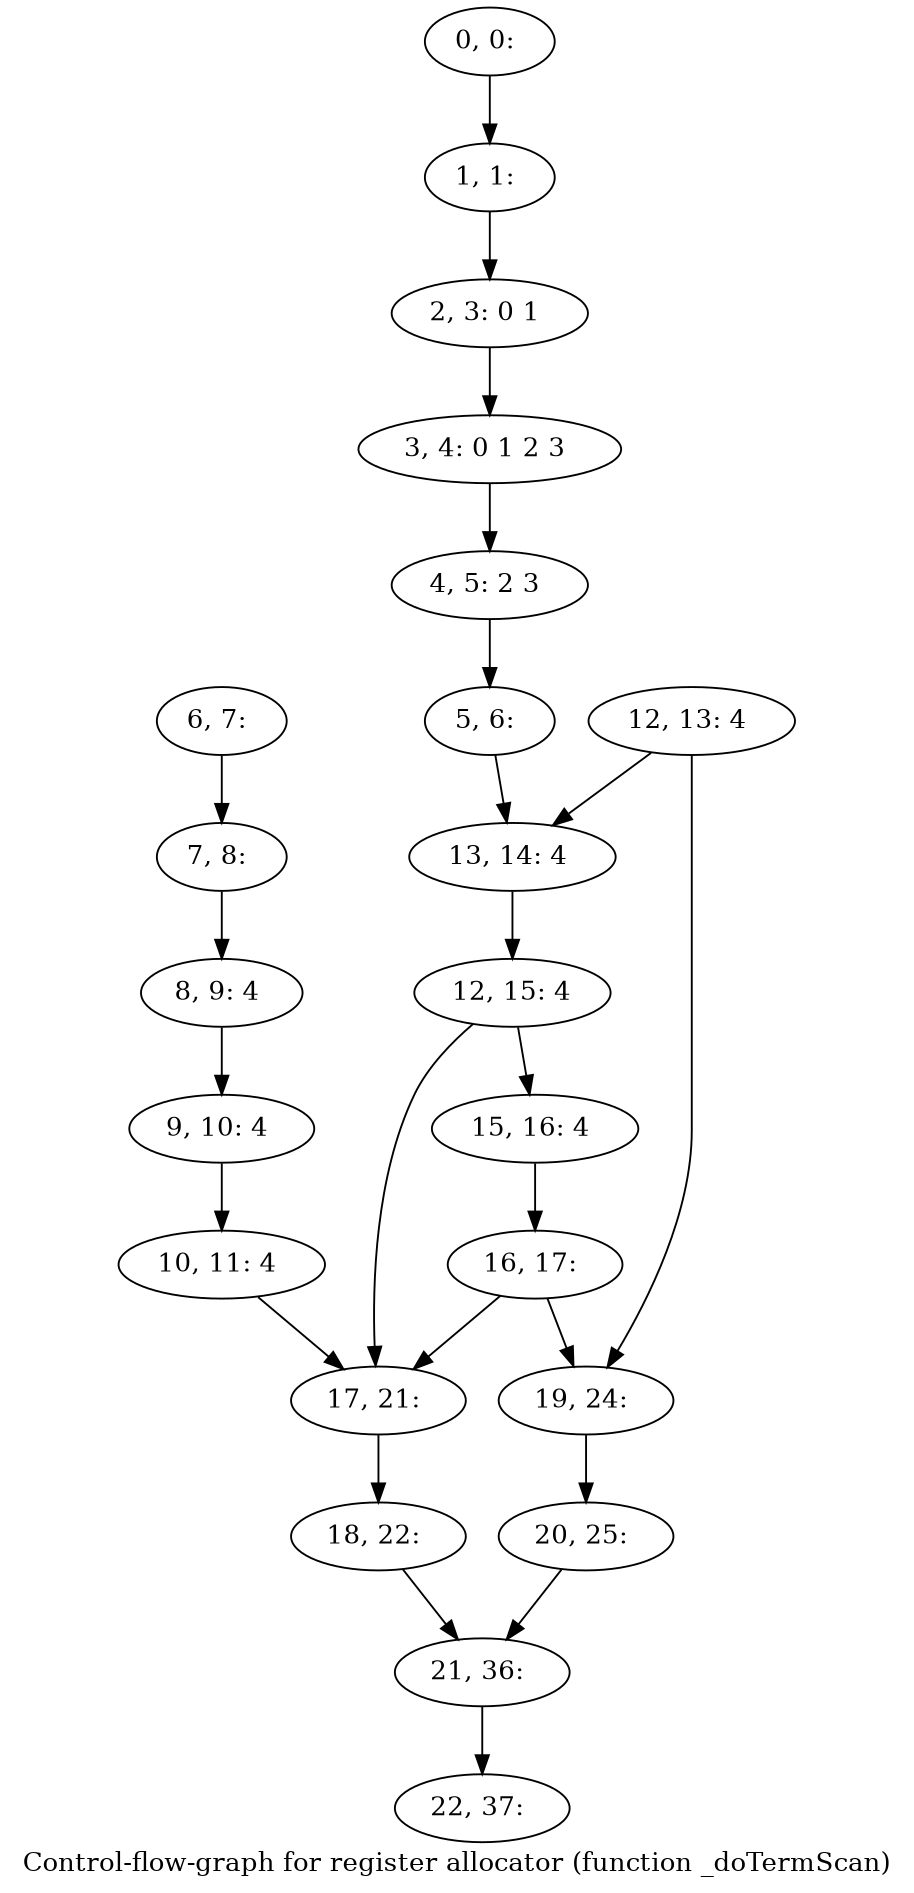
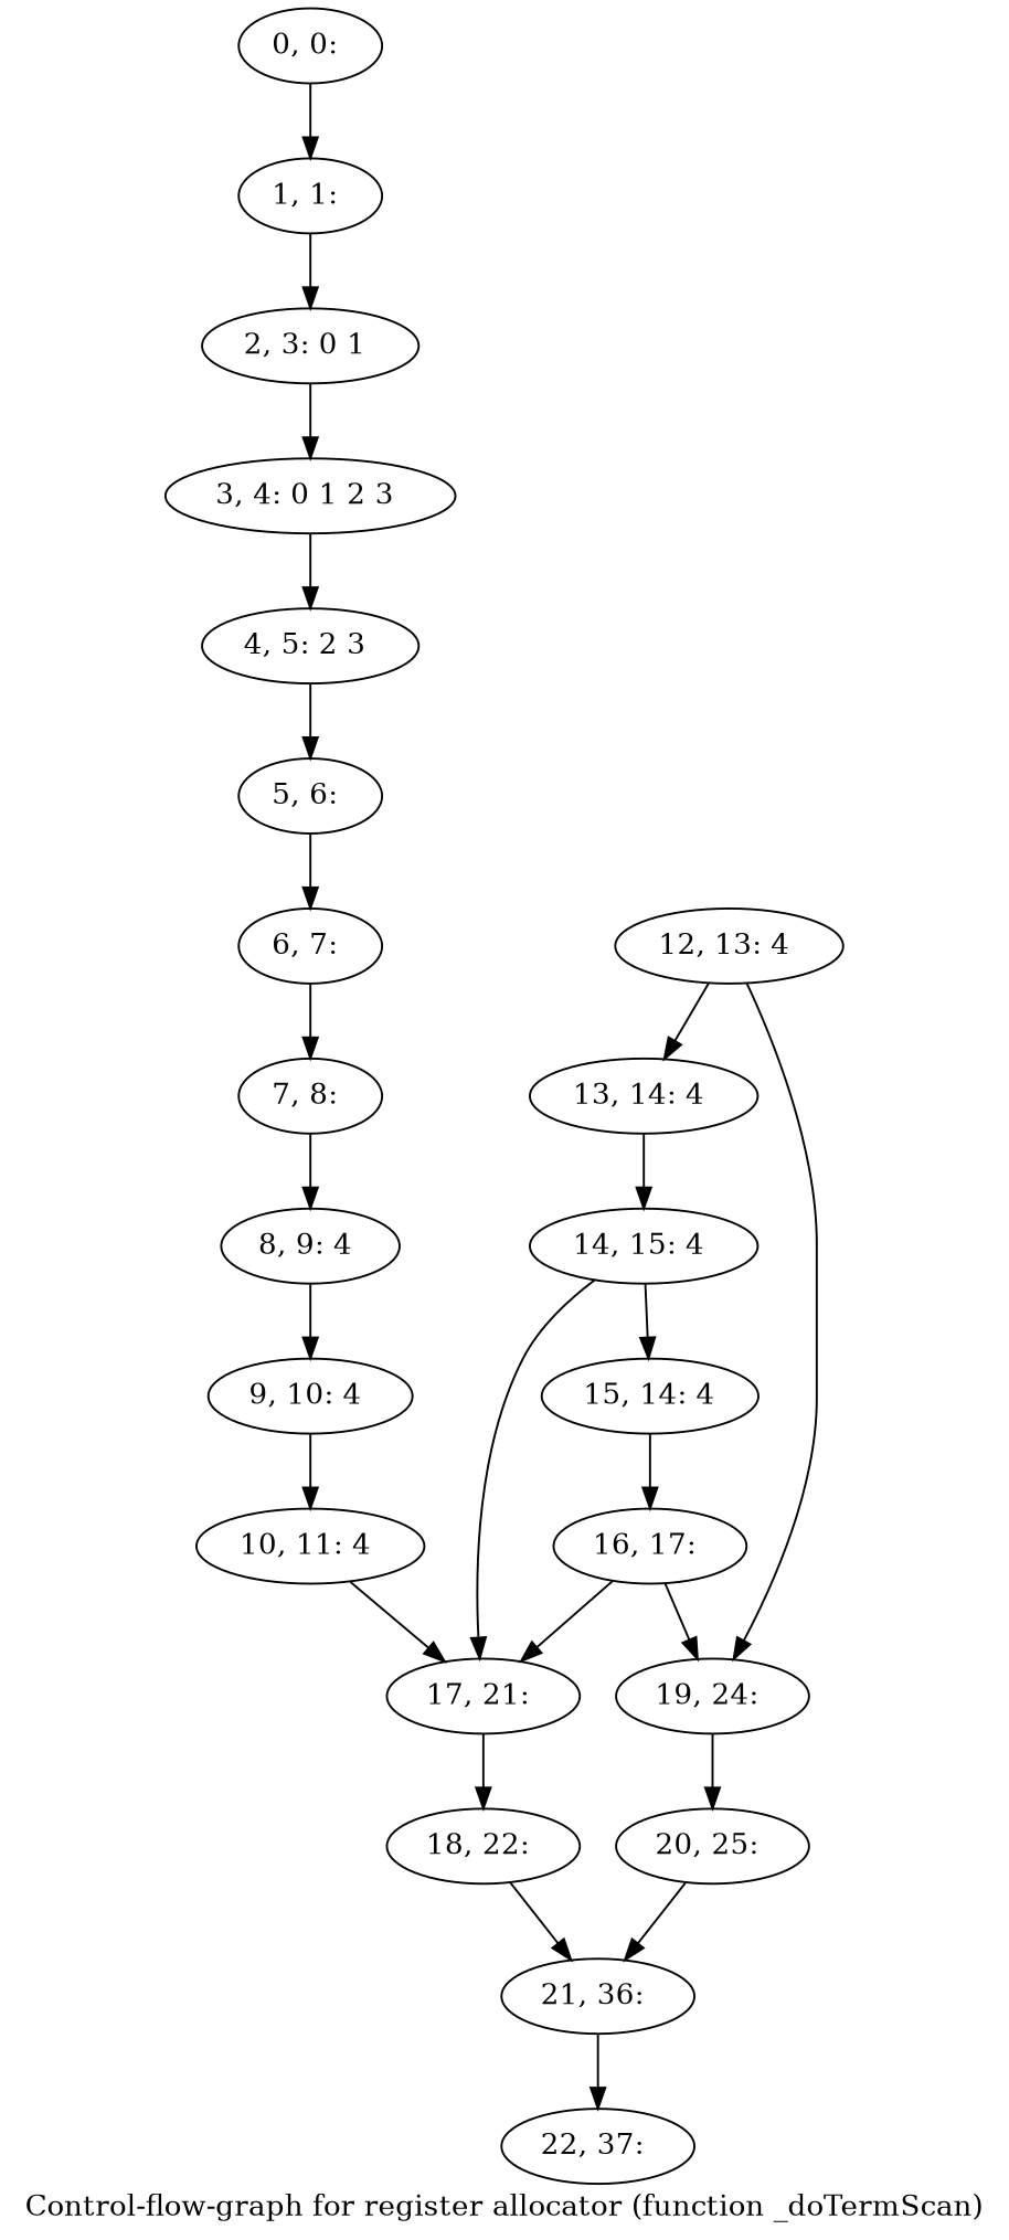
  digraph {
    label="Control-flow-graph for register allocator (function _doTermScan)"
    n1 [label="0, 0: "]
    n2 [label="1, 1: "]
    n3 [label="2, 3: 0 1 "]
    n4 [label="3, 4: 0 1 2 3 "]
    n5 [label="4, 5: 2 3 "]
    n6 [label="5, 6: "]
    n7 [label="6, 7: "]
    n8 [label="7, 8: "]
    n9 [label="8, 9: 4 "]
    n10 [label="9, 10: 4 "]
    n11 [label="10, 11: 4 "]
    n12 [label="17, 21: "]
    n13 [label="18, 22: "]
    n14 [label="12, 13: 4 "]
    n15 [label="13, 14: 4 "]
    n16 [label="19, 24: "]
-   n17 [label="12, 15: 4"]
+   n17 [label="14, 15: 4 "]
    n18 [label="20, 25: "]
-   n19 [label="15, 16: 4 "]
+   n19 [label="15, 14: 4"]
    n20 [label="16, 17: "]
    n21 [label="21, 36: "]
    n22 [label="22, 37: "]
    n1 -> n2
    n2 -> n3
    n3 -> n4
    n4 -> n5
    n5 -> n6
-   n6 -> n15
+   n6 -> n7
    n7 -> n8
    n8 -> n9
    n9 -> n10
    n10 -> n11
    n11 -> n12
    n12 -> n13
    n13 -> n21
    n14 -> n15
    n14 -> n16
    n15 -> n17
    n16 -> n18
    n17 -> n12
    n17 -> n19
    n18 -> n21
    n19 -> n20
    n20 -> n12
    n20 -> n16
    n21 -> n22
  }
